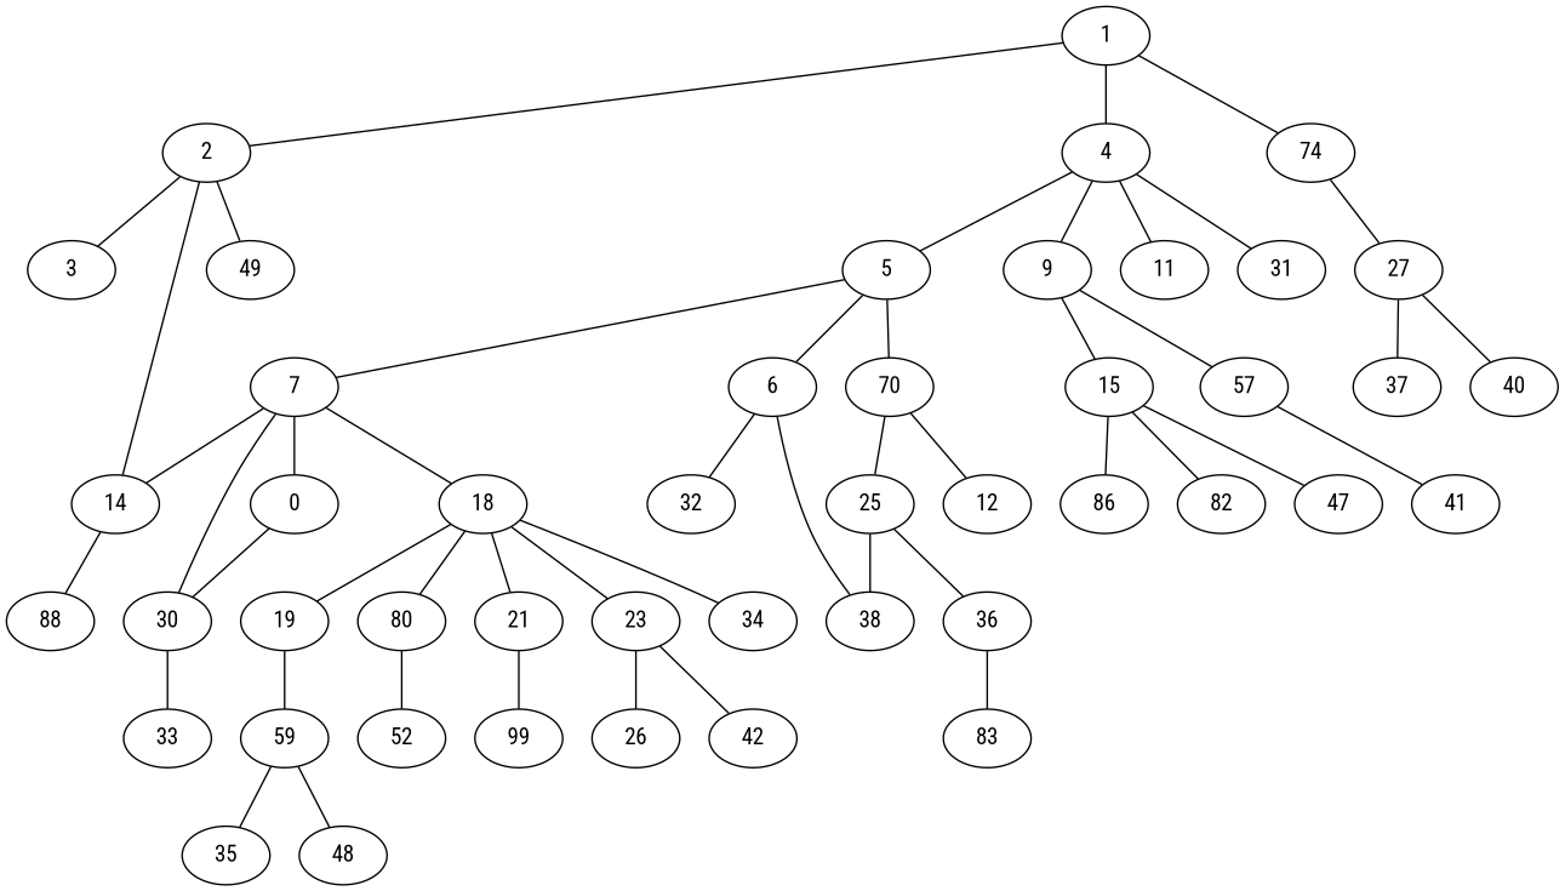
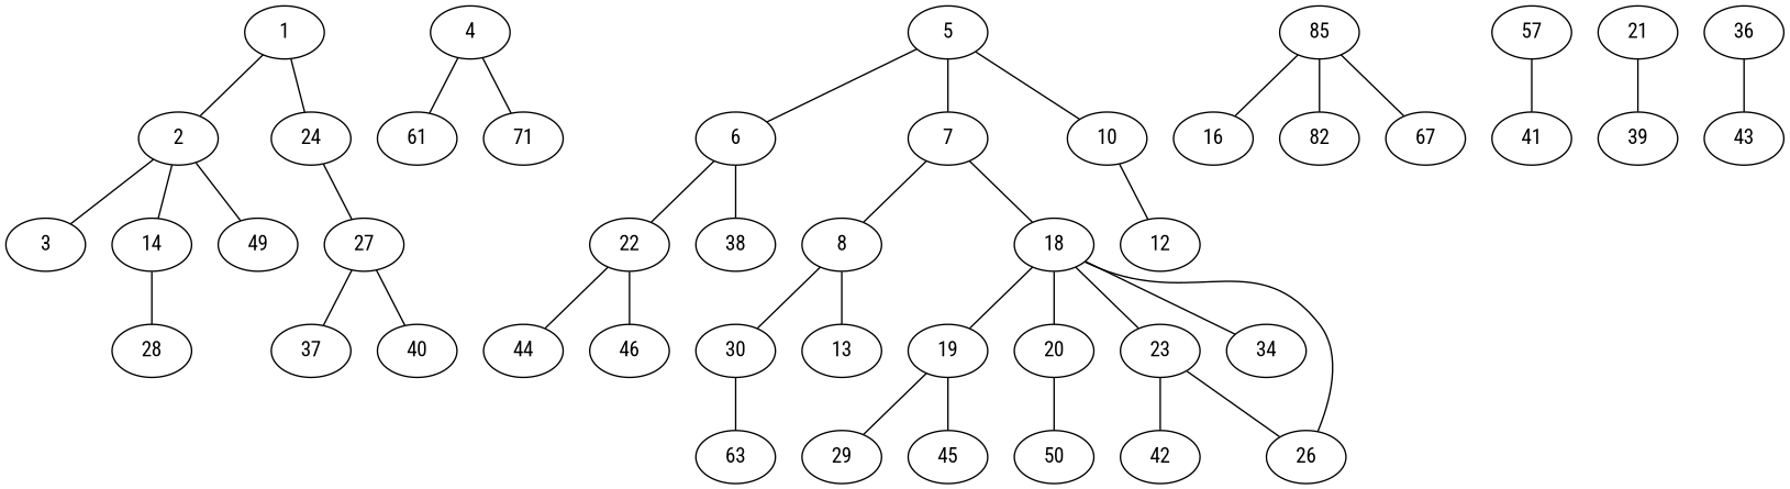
  graph {
    fontname="Roboto Condensed"
    node [fontname="Roboto Condensed"]
    edge [fontname="Roboto Condensed"]
    1
    2
    4
-   24 [label=74]
+   24
    3
    14
    49
    5
-   9
-   11
-   31
+   11 [label=61]
+   31 [label=71]
    27
-   28 [label=88]
+   28
    6
    7
-   10 [label=70]
-   15
+   10
+   15 [label=85]
    n18 [label=57]
    37
    40
-   22 [label=32]
+   22
    38
-   8 [label=0]
+   8
    18
    30
    12
-   25
-   16 [label=86]
+   16
    n29 [label=82]
-   47
+   47 [label=67]
    41
+   44
+   46
+   13
    19
-   20 [label=80]
+   20
    21
    23
    34
-   33
+   33 [label=63]
    36
-   29 [label=59]
-   50 [label=52]
-   39 [label=99]
+   29
+   45
+   50
+   39
    26
    42
-   43 [label=83]
-   35
-   48
+   43
    1 -- 2
-   1 -- 4
    1 -- 24
    2 -- 3
    2 -- 14
    2 -- 49
-   4 -- 5
-   4 -- 9
    4 -- 11
    4 -- 31
    24 -- 27
    14 -- 28
    5 -- 6
    5 -- 7
    5 -- 10
-   9 -- 15
-   9 -- n18
    27 -- 37
    27 -- 40
    6 -- 22
    6 -- 38
-   7 -- 14
    7 -- 8
    7 -- 18
-   7 -- 30
    10 -- 12
-   10 -- 25
    15 -- 16
    15 -- n29
    15 -- 47
    n18 -- 41
+   22 -- 44
+   22 -- 46
    8 -- 30
+   8 -- 13
    18 -- 19
    18 -- 20
-   18 -- 21
+   18 -- 26
    18 -- 23
    18 -- 34
    30 -- 33
-   25 -- 38
-   25 -- 36
    19 -- 29
+   19 -- 45
    20 -- 50
    21 -- 39
    23 -- 26
    23 -- 42
    36 -- 43
-   29 -- 35
-   29 -- 48
  }
